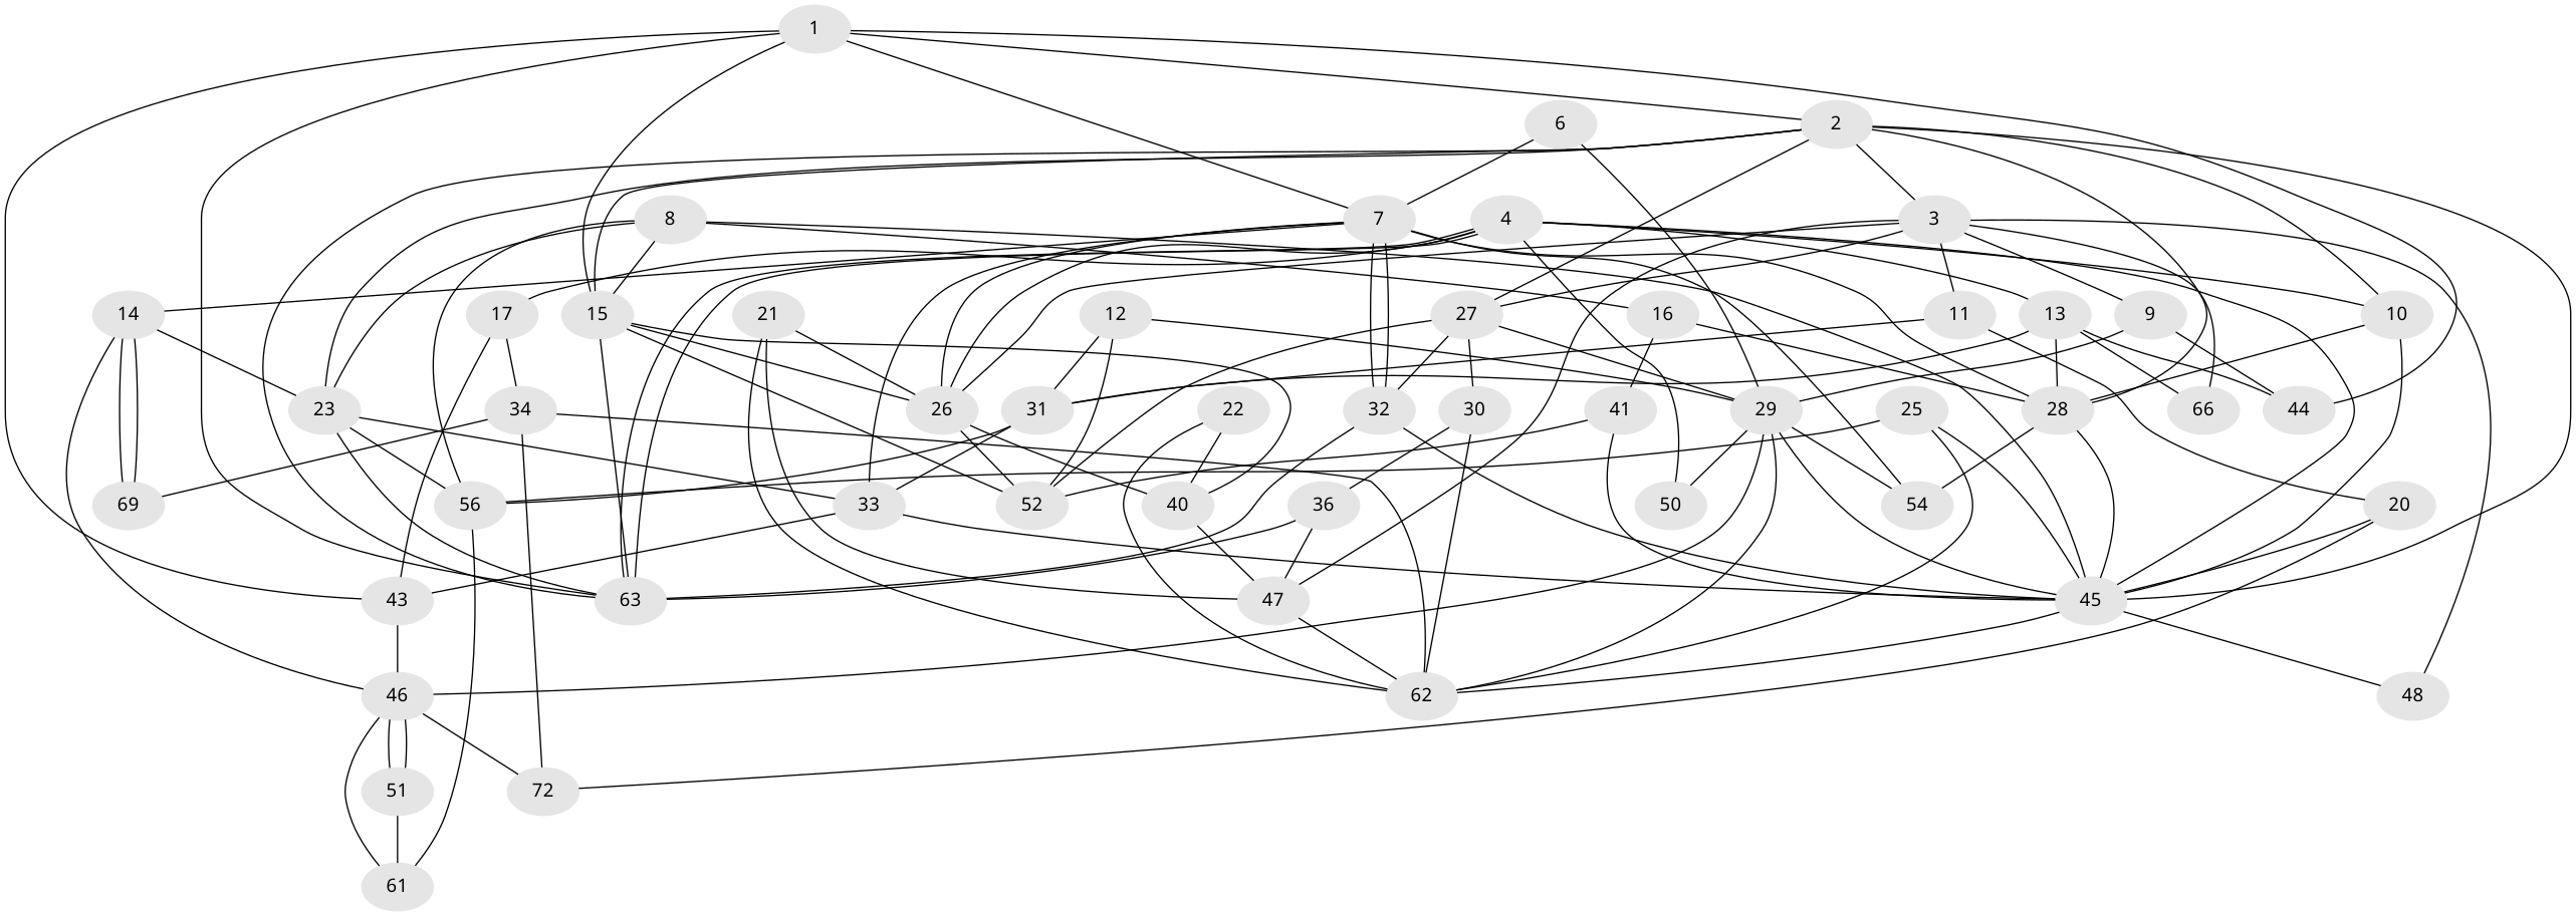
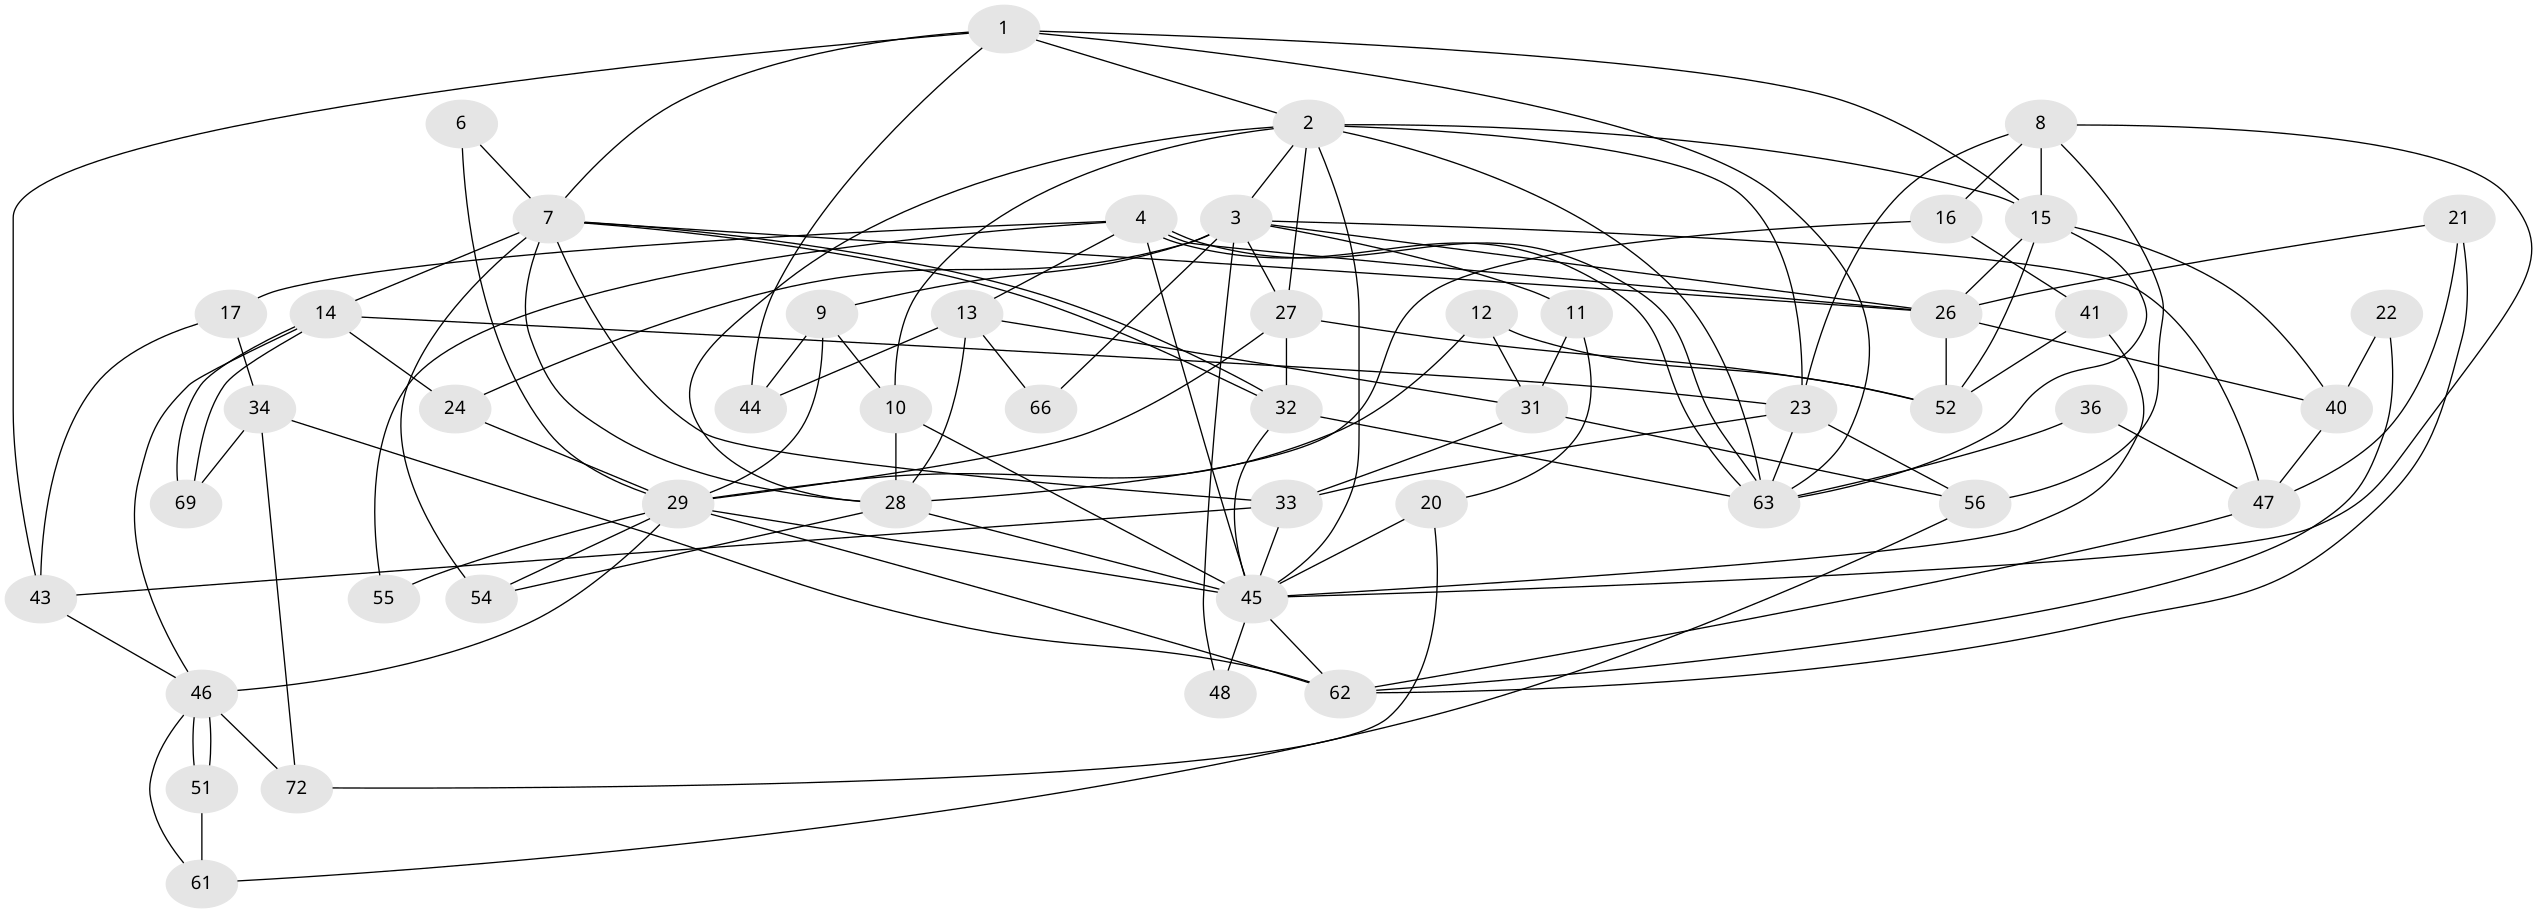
  graph {
    fontname="Noto Sans"
    node [color=gray90 fontname="Noto Sans" style=filled]
    edge [fontname="Noto Sans"]
    1 [super="+19"]
    2 [super="+37"]
    7 [super="+18"]
    15 [super="+70"]
    43
    44
    n7 [label=63 super="+65"]
    3 [super="+55"]
    10 [super="+73"]
    23 [super="+39"]
    27
    28 [super="+57"]
    45 [super="+63"]
    26 [super="+35"]
    14
    32 [super="+67"]
    33 [super="+42"]
    54 [super="+58"]
    52
    40 [super="+68"]
    46
    9 [super="+49"]
    11
+   24
    47
    48
    66
    56 [super="+60"]
    29 [super="+38"]
-   30
    62 [super="+64"]
    20
    31 [super="+71"]
    4 [super="+5"]
    13 [super="+59"]
    17
-   50
+   50 [label=55]
    34
    6
    69
    8
    16
    41
    61
    72
    12
    51
    21
    22
-   25
    36
    1 -- 2
    1 -- 7
    1 -- 15
    1 -- 43
    1 -- 44
    1 -- n7
    2 -- 15
    2 -- n7
    2 -- 3
    2 -- 10
    2 -- 23
    2 -- 27
    2 -- 28
    2 -- 45
    7 -- 28
    7 -- 26
    7 -- 14
    7 -- 32
    7 -- 32
    7 -- 33
    7 -- 54
    15 -- n7
    15 -- 26
    15 -- 52
    15 -- 40
    43 -- 46
    3 -- 27
    3 -- 26
    3 -- 9
    3 -- 11
+   3 -- 24
    3 -- 47
    3 -- 48
    3 -- 66
    10 -- 28
    10 -- 45
    23 -- n7
    23 -- 33
    23 -- 56
    27 -- 32
    27 -- 52
    27 -- 29
-   27 -- 30
    28 -- 45
    28 -- 54
    45 -- 48
    45 -- 62
    26 -- 52
    26 -- 40
    14 -- 23
    14 -- 46
+   14 -- 24
    14 -- 69
    14 -- 69
    32 -- n7
    32 -- 45
    33 -- 43
    33 -- 45
    40 -- 47
    46 -- 61
    46 -- 72
    46 -- 51
    46 -- 51
    9 -- 44
    9 -- 29
    11 -- 20
    11 -- 31
+   24 -- 29
    47 -- 62
    56 -- 61
    29 -- 45
    29 -- 54
    29 -- 46
    29 -- 62
    29 -- 50
-   30 -- 62
-   30 -- 36
    20 -- 45
    20 -- 72
    31 -- 33
    31 -- 56
    4 -- n7
    4 -- n7
-   4 -- 10
+   9 -- 10
    4 -- 45
    4 -- 26
    4 -- 13
    4 -- 17
    4 -- 50
    13 -- 44 [weight=2]
    13 -- 28
    13 -- 66
    13 -- 31
    17 -- 43
    17 -- 34
    34 -- 62
    34 -- 69
    34 -- 72
    6 -- 7
    6 -- 29
    8 -- 15
    8 -- 23
    8 -- 45
    8 -- 56
    8 -- 16
    16 -- 28
    16 -- 41
    41 -- 45
    41 -- 52
    12 -- 52
    12 -- 29
    12 -- 31
    51 -- 61
    21 -- 26
    21 -- 47
    21 -- 62
    22 -- 40
    22 -- 62
-   25 -- 45
-   25 -- 56
-   25 -- 62
    36 -- n7
    36 -- 47
  }
